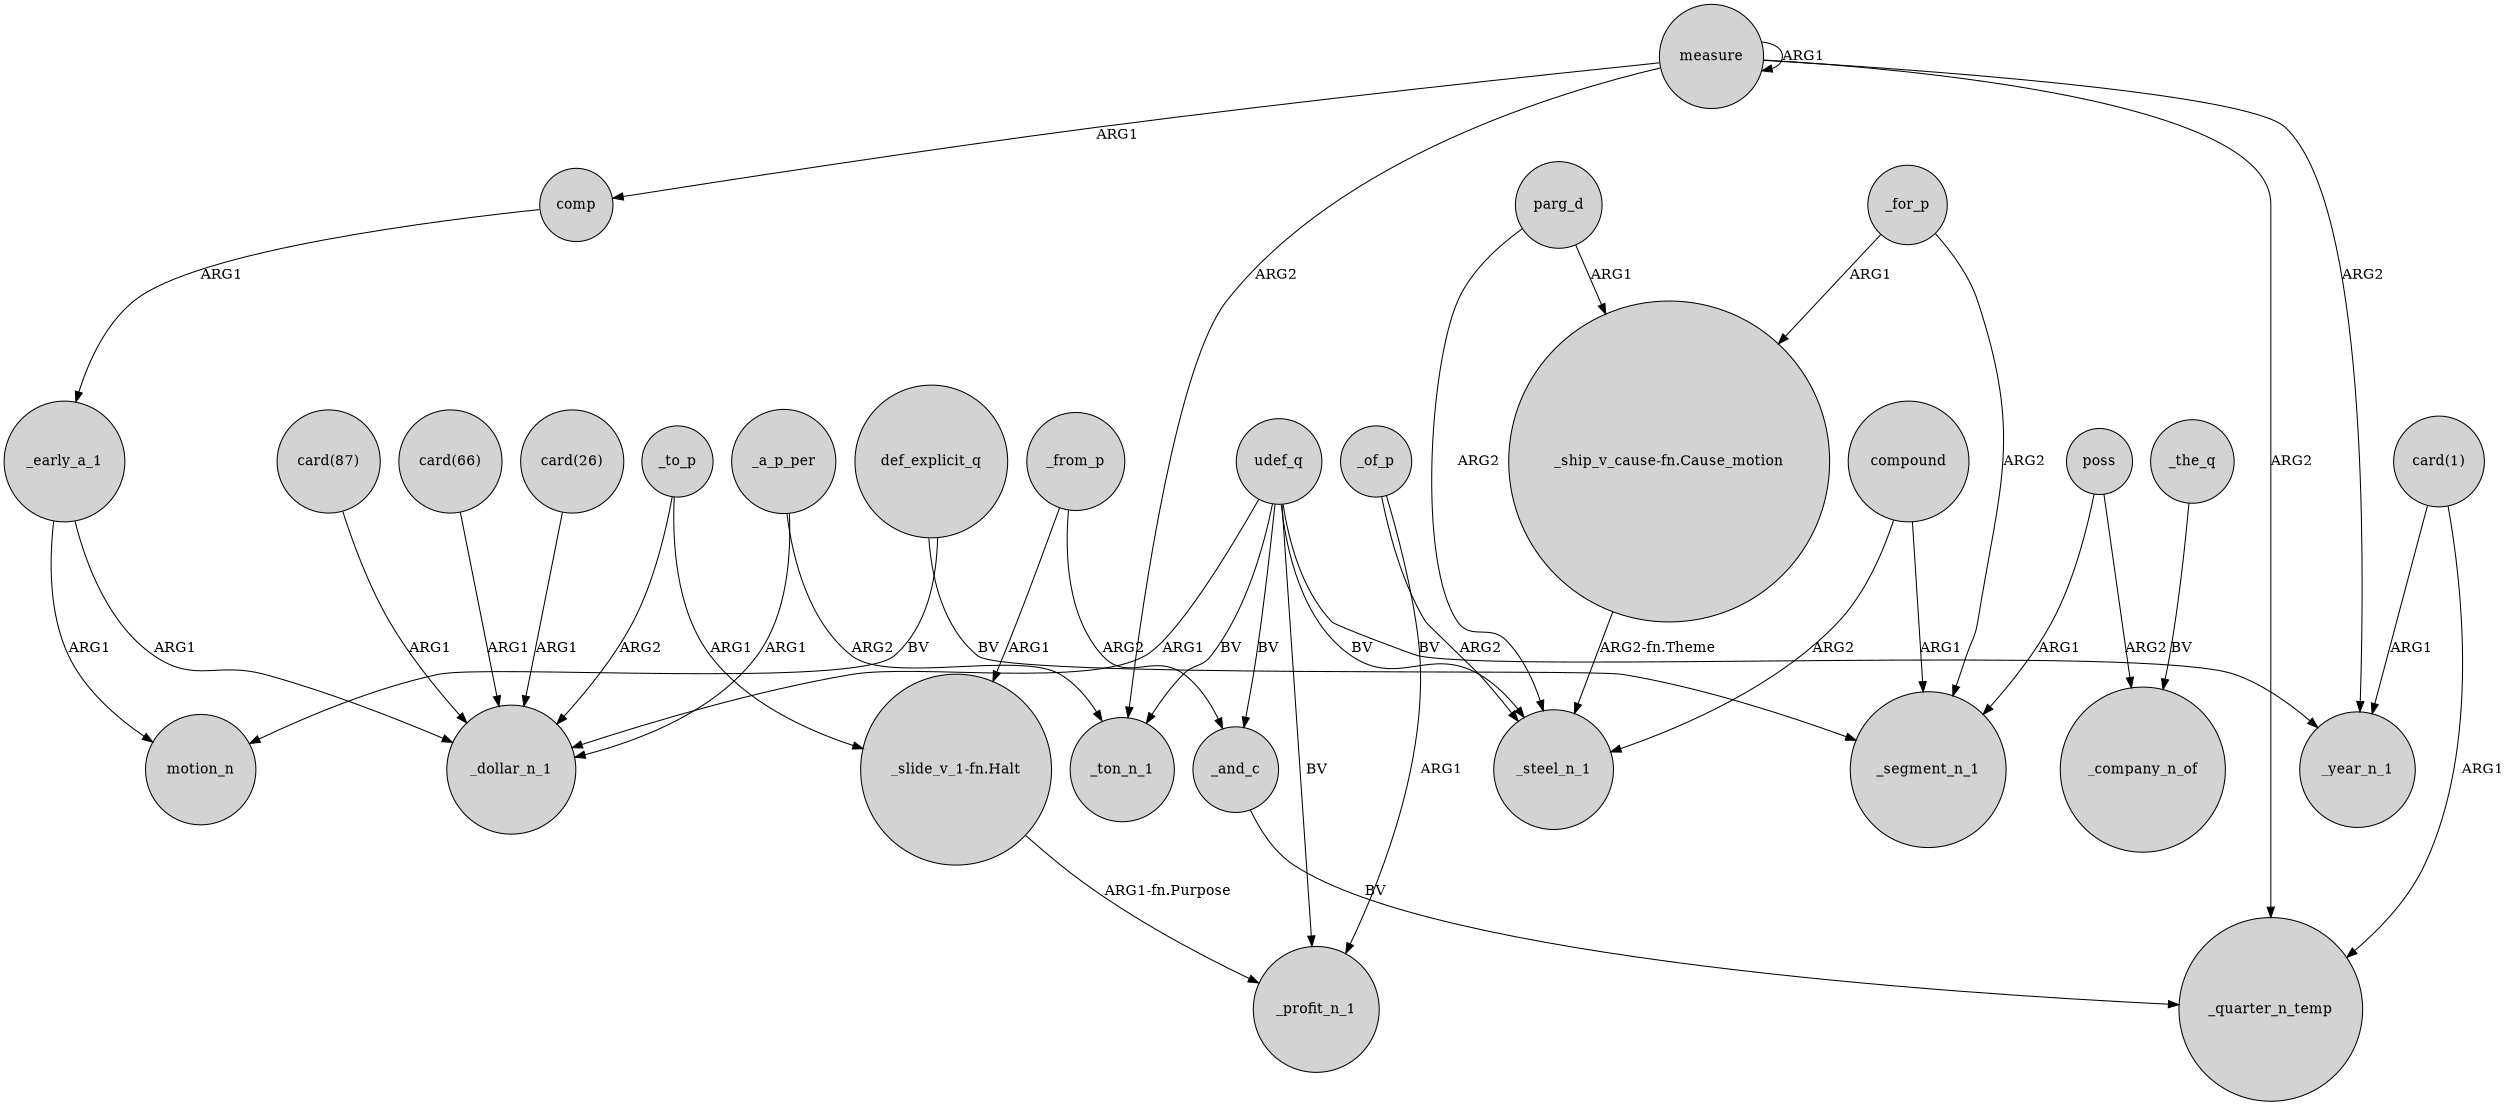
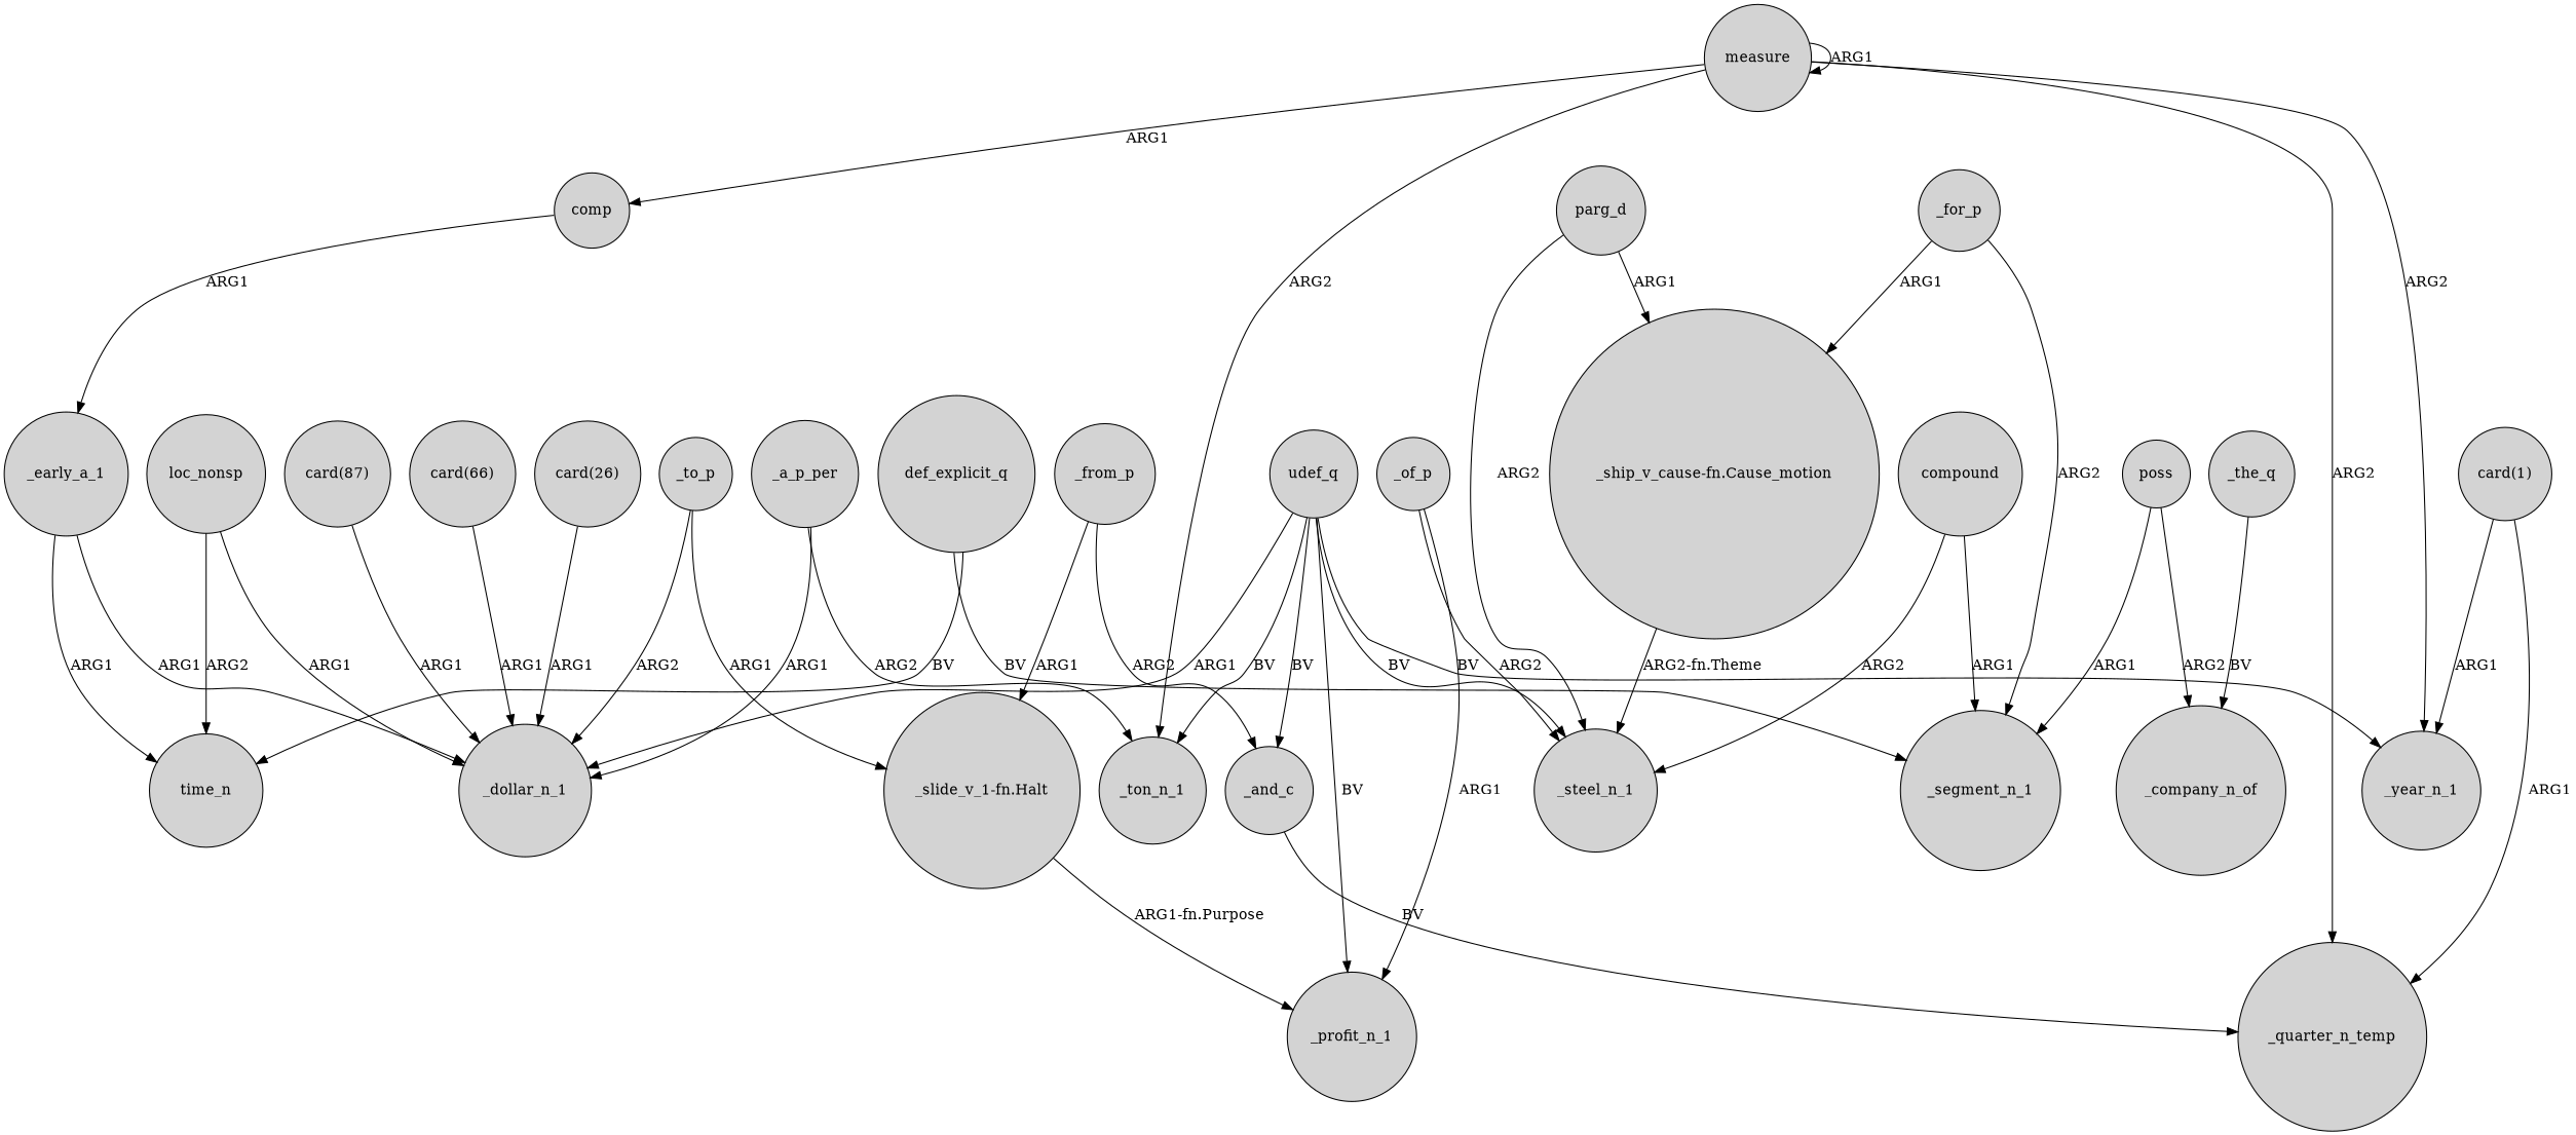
  digraph {
    node [shape=circle style=filled]
    _early_a_1
-   time_n [label=motion_n]
+   time_n
    _dollar_n_1
    parg_d
    _steel_n_1
    "_ship_v_cause-fn.Cause_motion"
+   loc_nonsp
    measure
    _ton_n_1
    _year_n_1
    _quarter_n_temp
    comp
    "card(66)"
    "card(1)"
    compound
    _segment_n_1
    _from_p
    _and_c
    "_slide_v_1-fn.Halt"
    _profit_n_1
    udef_q
    _to_p
    _a_p_per
    poss
    _company_n_of
    _of_p
    def_explicit_q
    _for_p
    n29 [label="card(87)"]
    _the_q
    "card(26)"
    _early_a_1 -> time_n [label=ARG1]
    _early_a_1 -> _dollar_n_1 [label=ARG1]
    parg_d -> _steel_n_1 [label=ARG2]
    parg_d -> "_ship_v_cause-fn.Cause_motion" [label=ARG1]
    "_ship_v_cause-fn.Cause_motion" -> _steel_n_1 [label="ARG2-fn.Theme"]
+   loc_nonsp -> time_n [label=ARG2]
+   loc_nonsp -> _dollar_n_1 [label=ARG1]
    measure -> measure [label=ARG1]
    measure -> _ton_n_1 [label=ARG2]
    measure -> _year_n_1 [label=ARG2]
    measure -> _quarter_n_temp [label=ARG2]
    measure -> comp [label=ARG1]
    comp -> _early_a_1 [label=ARG1]
    "card(66)" -> _dollar_n_1 [label=ARG1]
    "card(1)" -> _year_n_1 [label=ARG1]
    "card(1)" -> _quarter_n_temp [label=ARG1]
    compound -> _steel_n_1 [label=ARG2]
    compound -> _segment_n_1 [label=ARG1]
    _from_p -> _and_c [label=ARG2]
    _from_p -> "_slide_v_1-fn.Halt" [label=ARG1]
    _and_c -> _quarter_n_temp [label=BV]
    "_slide_v_1-fn.Halt" -> _profit_n_1 [label="ARG1-fn.Purpose"]
    udef_q -> _dollar_n_1 [label=ARG1]
    udef_q -> _steel_n_1 [label=BV]
    udef_q -> _ton_n_1 [label=BV]
    udef_q -> _year_n_1 [label=BV]
    udef_q -> _and_c [label=BV]
    udef_q -> _profit_n_1 [label=BV]
    _to_p -> _dollar_n_1 [label=ARG2]
    _to_p -> "_slide_v_1-fn.Halt" [label=ARG1]
    _a_p_per -> _dollar_n_1 [label=ARG1]
    _a_p_per -> _ton_n_1 [label=ARG2]
    poss -> _segment_n_1 [label=ARG1]
    poss -> _company_n_of [label=ARG2]
    _of_p -> _steel_n_1 [label=ARG2]
    _of_p -> _profit_n_1 [label=ARG1]
    def_explicit_q -> time_n [label=BV]
    def_explicit_q -> _segment_n_1 [label=BV]
    _for_p -> "_ship_v_cause-fn.Cause_motion" [label=ARG1]
    _for_p -> _segment_n_1 [label=ARG2]
    n29 -> _dollar_n_1 [label=ARG1]
    _the_q -> _company_n_of [label=BV]
    "card(26)" -> _dollar_n_1 [label=ARG1]
  }
